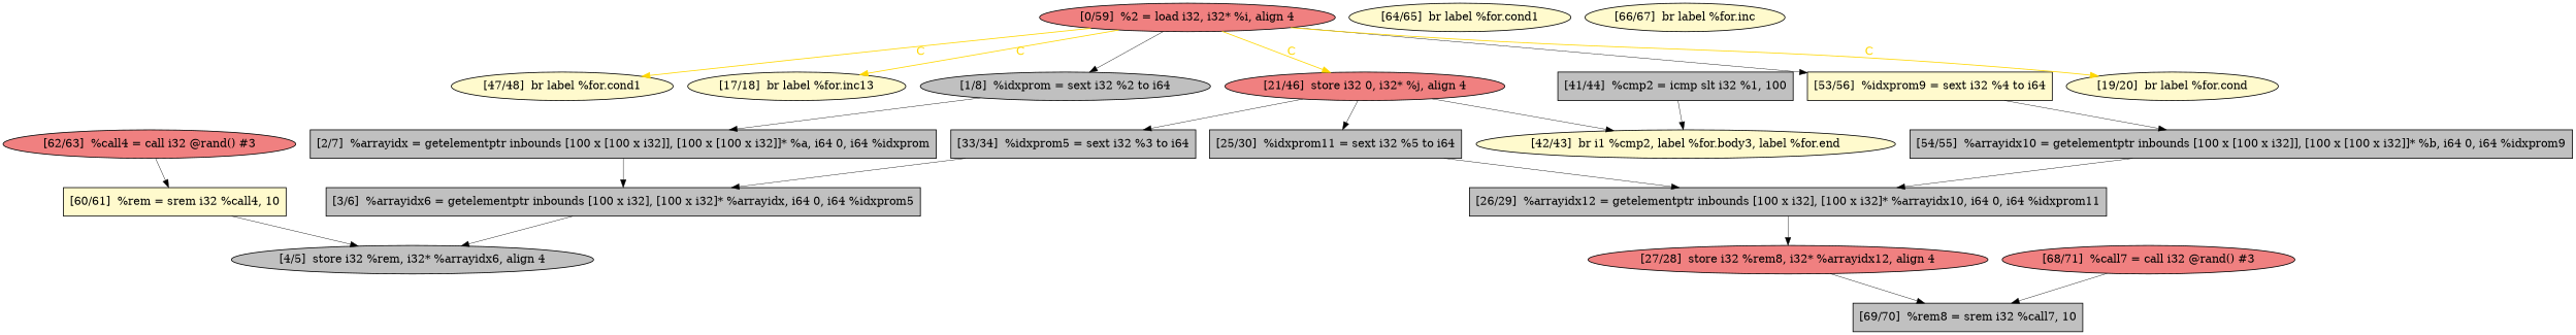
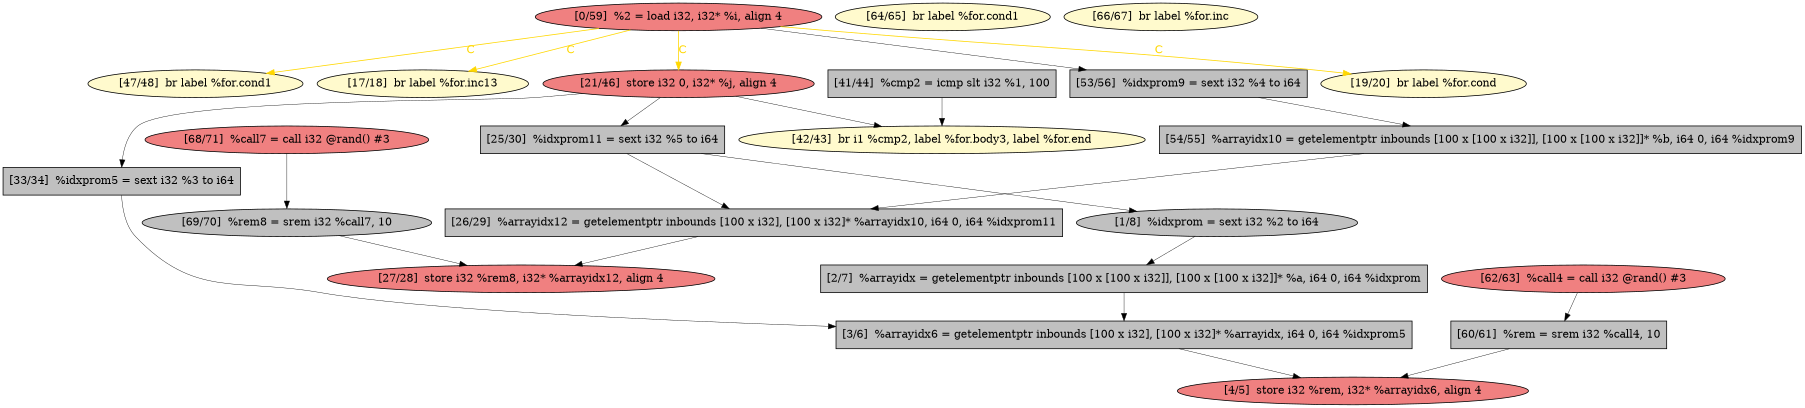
  digraph {
    node [fillcolor=grey shape=ellipse style=filled]
    edge [color=black fontcolor=black penwidth=0.5 style=solid]
    n1 [fillcolor=lemonchiffon label="[47/48]  br label %for.cond1"]
    n2 [label="[54/55]  %arrayidx10 = getelementptr inbounds [100 x [100 x i32]], [100 x [100 x i32]]* %b, i64 0, i64 %idxprom9" shape=rectangle]
    n3 [label="[26/29]  %arrayidx12 = getelementptr inbounds [100 x i32], [100 x i32]* %arrayidx10, i64 0, i64 %idxprom11" shape=rectangle]
    n4 [fillcolor=lightcoral label="[27/28]  store i32 %rem8, i32* %arrayidx12, align 4"]
    n5 [fillcolor=lemonchiffon label="[17/18]  br label %for.inc13"]
    n6 [label="[1/8]  %idxprom = sext i32 %2 to i64"]
    n7 [label="[2/7]  %arrayidx = getelementptr inbounds [100 x [100 x i32]], [100 x [100 x i32]]* %a, i64 0, i64 %idxprom" shape=rectangle]
    n8 [label="[3/6]  %arrayidx6 = getelementptr inbounds [100 x i32], [100 x i32]* %arrayidx, i64 0, i64 %idxprom5" shape=rectangle]
    n9 [fillcolor=lightcoral label="[21/46]  store i32 0, i32* %j, align 4"]
    n10 [label="[25/30]  %idxprom11 = sext i32 %5 to i64" shape=rectangle]
    n11 [label="[33/34]  %idxprom5 = sext i32 %3 to i64" shape=rectangle]
    n12 [fillcolor=lemonchiffon label="[42/43]  br i1 %cmp2, label %for.body3, label %for.end"]
    n13 [label="[41/44]  %cmp2 = icmp slt i32 %1, 100" shape=rectangle]
    n14 [fillcolor=lemonchiffon label="[64/65]  br label %for.cond1"]
    n15 [fillcolor=lemonchiffon label="[66/67]  br label %for.inc"]
-   n16 [label="[69/70]  %rem8 = srem i32 %call7, 10" shape=rectangle]
-   n17 [label="[4/5]  store i32 %rem, i32* %arrayidx6, align 4"]
+   n16 [label="[69/70]  %rem8 = srem i32 %call7, 10"]
+   n17 [fillcolor=lightcoral label="[4/5]  store i32 %rem, i32* %arrayidx6, align 4"]
    n18 [fillcolor=lightcoral label="[0/59]  %2 = load i32, i32* %i, align 4"]
-   n19 [fillcolor=lemonchiffon label="[53/56]  %idxprom9 = sext i32 %4 to i64" shape=rectangle]
+   n19 [label="[53/56]  %idxprom9 = sext i32 %4 to i64" shape=rectangle]
    n20 [fillcolor=lemonchiffon label="[19/20]  br label %for.cond"]
    n21 [fillcolor=lightcoral label="[68/71]  %call7 = call i32 @rand() #3"]
    n22 [fillcolor=lightcoral label="[62/63]  %call4 = call i32 @rand() #3"]
-   n23 [fillcolor=lemonchiffon label="[60/61]  %rem = srem i32 %call4, 10" shape=rectangle]
+   n23 [label="[60/61]  %rem = srem i32 %call4, 10" shape=rectangle]
    n2 -> n3
    n3 -> n4
    n6 -> n7
    n7 -> n8
    n8 -> n17
    n9 -> n10
    n9 -> n11
    n9 -> n12
    n10 -> n3
    n11 -> n8
    n13 -> n12
-   n4 -> n16
+   n16 -> n4
    n18 -> n1 [color=gold fontcolor=gold label=C penwidth=1.0]
    n18 -> n5 [color=gold fontcolor=gold label=C penwidth=1.0]
-   n18 -> n6
+   n10 -> n6
    n18 -> n9 [color=gold fontcolor=gold label=C penwidth=1.0]
    n18 -> n19
    n18 -> n20 [color=gold fontcolor=gold label=C penwidth=1.0]
    n19 -> n2
    n21 -> n16
    n22 -> n23
    n23 -> n17
  }
